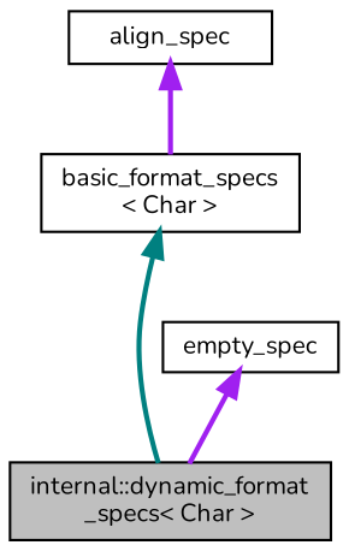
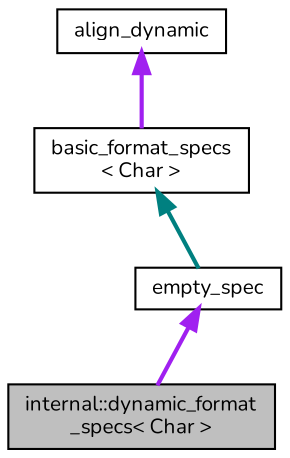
  digraph {
    fontname=Nunito
    node [color=black fillcolor=white fontname=Nunito fontsize=10 shape=record style=filled]
    edge [color=purple dir=back fontname=Nunito fontsize=10 labelfontname=Helvetica labelfontsize=10 style=bold]
    n1 [fillcolor=grey75 fontcolor=black height=0.2 label="internal::dynamic_format\l_specs\< Char \>" width=0.4]
    n2 [height=0.2 label="basic_format_specs\l\< Char \>" width=0.4]
-   n3 [height=0.2 label=align_spec width=0.4]
+   n3 [height=0.2 label=align_dynamic width=0.4]
    n4 [height=0.2 label=empty_spec width=0.4]
-   n2 -> n1 [color=teal]
+   n2 -> n4 [color=teal]
    n3 -> n2
    n4 -> n1
  }
